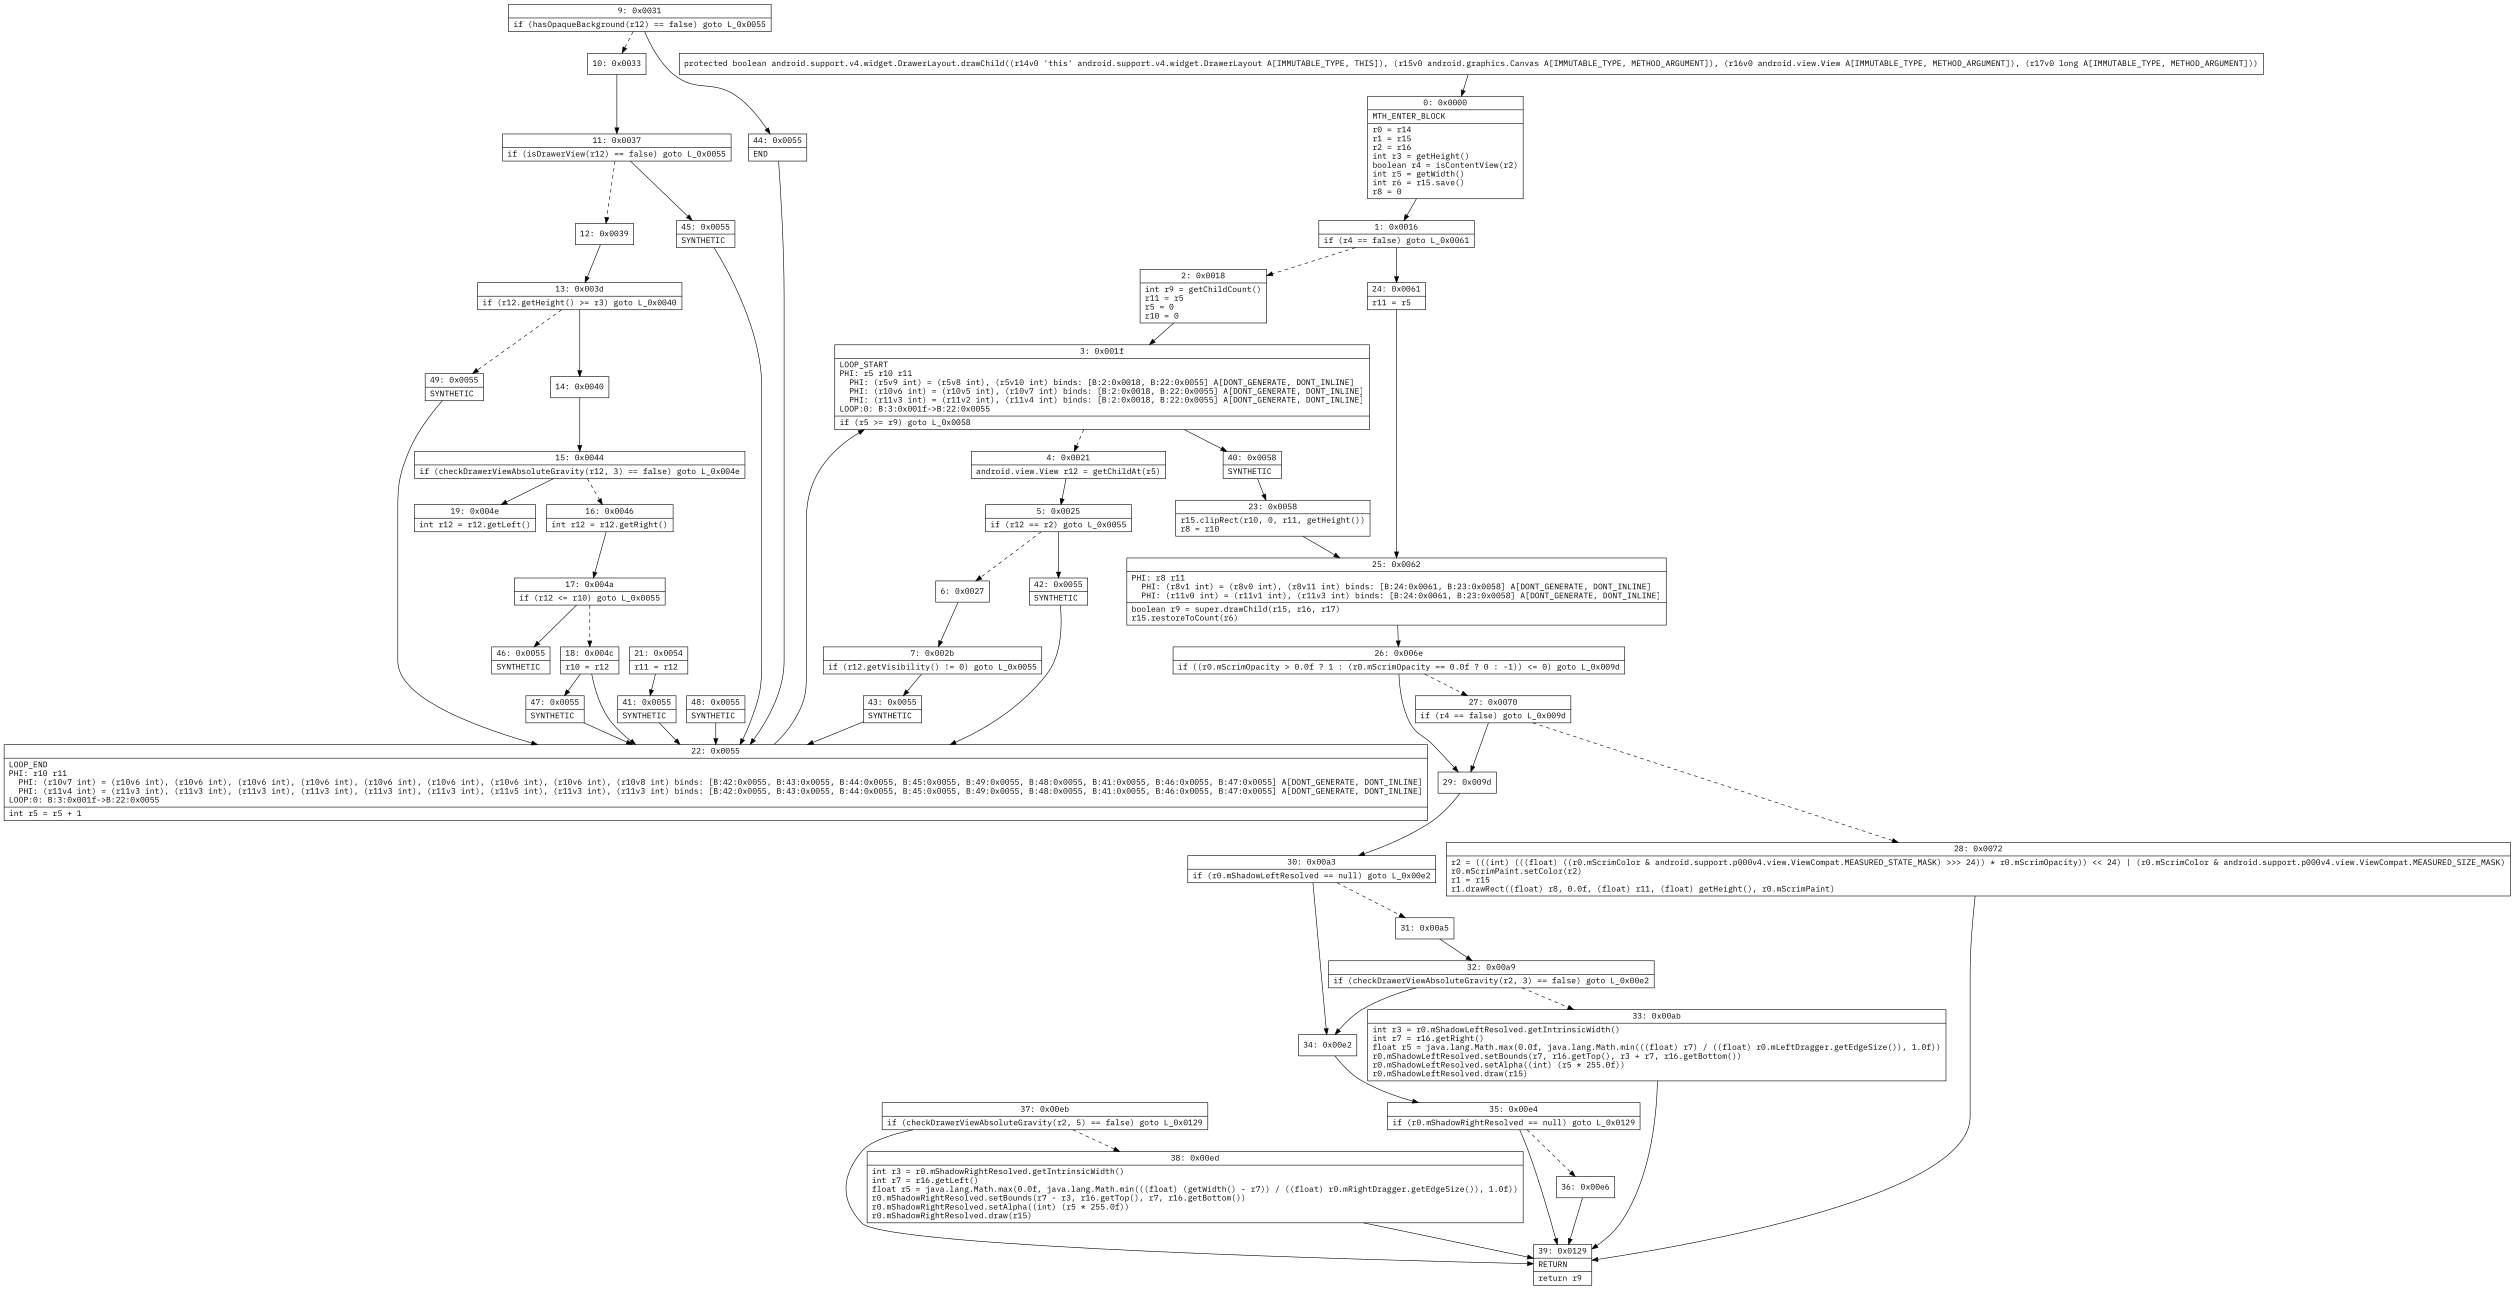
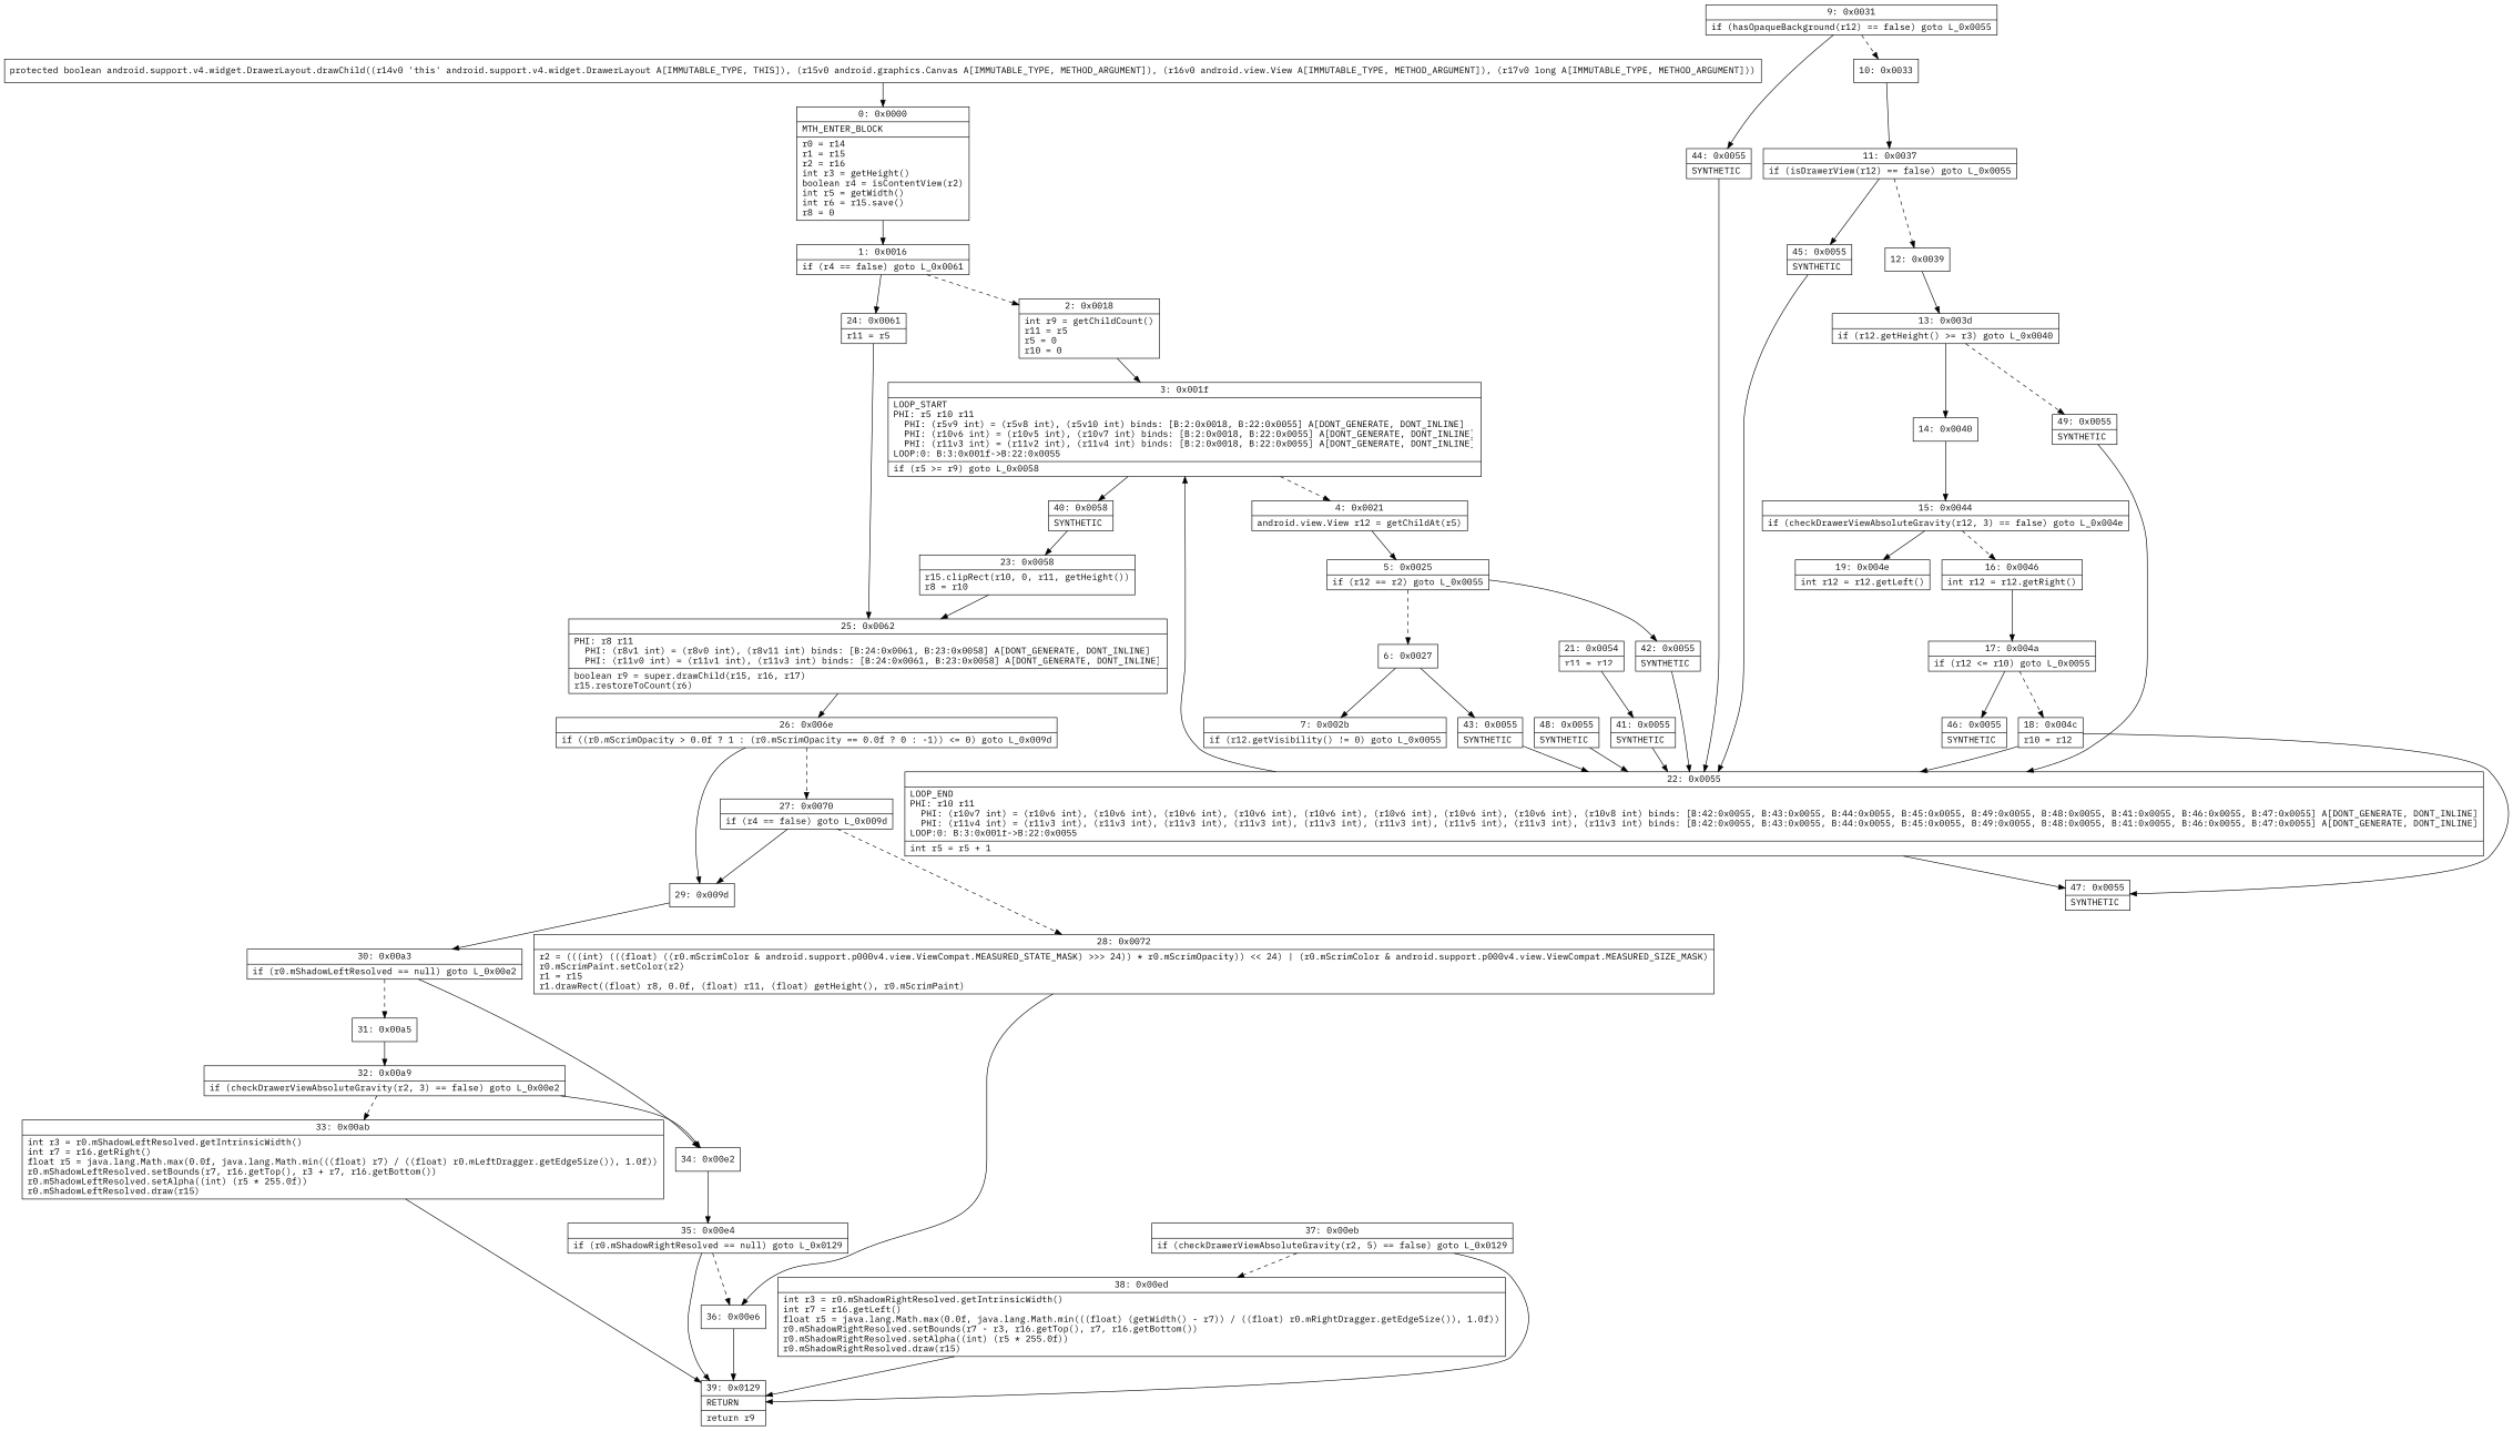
  digraph {
    fontname="IBM Plex Mono"
    node [fontname="IBM Plex Mono" shape=record]
    edge [fontname="IBM Plex Mono"]
    n1 [label="{0\:\ 0x0000|MTH_ENTER_BLOCK\l|r0 = r14\lr1 = r15\lr2 = r16\lint r3 = getHeight()\lboolean r4 = isContentView(r2)\lint r5 = getWidth()\lint r6 = r15.save()\lr8 = 0\l}"]
    n2 [label="{1\:\ 0x0016|if (r4 == false) goto L_0x0061\l}"]
    n3 [label="{2\:\ 0x0018|int r9 = getChildCount()\lr11 = r5\lr5 = 0\lr10 = 0\l}"]
    n4 [label="{24\:\ 0x0061|r11 = r5\l}"]
    n5 [label="{3\:\ 0x001f|LOOP_START\lPHI: r5 r10 r11 \l  PHI: (r5v9 int) = (r5v8 int), (r5v10 int) binds: [B:2:0x0018, B:22:0x0055] A[DONT_GENERATE, DONT_INLINE]\l  PHI: (r10v6 int) = (r10v5 int), (r10v7 int) binds: [B:2:0x0018, B:22:0x0055] A[DONT_GENERATE, DONT_INLINE]\l  PHI: (r11v3 int) = (r11v2 int), (r11v4 int) binds: [B:2:0x0018, B:22:0x0055] A[DONT_GENERATE, DONT_INLINE]\lLOOP:0: B:3:0x001f\-\>B:22:0x0055\l|if (r5 \>= r9) goto L_0x0058\l}"]
    n6 [label="{25\:\ 0x0062|PHI: r8 r11 \l  PHI: (r8v1 int) = (r8v0 int), (r8v11 int) binds: [B:24:0x0061, B:23:0x0058] A[DONT_GENERATE, DONT_INLINE]\l  PHI: (r11v0 int) = (r11v1 int), (r11v3 int) binds: [B:24:0x0061, B:23:0x0058] A[DONT_GENERATE, DONT_INLINE]\l|boolean r9 = super.drawChild(r15, r16, r17)\lr15.restoreToCount(r6)\l}"]
    n7 [label="{4\:\ 0x0021|android.view.View r12 = getChildAt(r5)\l}"]
    n8 [label="{40\:\ 0x0058|SYNTHETIC\l}"]
    n9 [label="{5\:\ 0x0025|if (r12 == r2) goto L_0x0055\l}"]
    n10 [label="{23\:\ 0x0058|r15.clipRect(r10, 0, r11, getHeight())\lr8 = r10\l}"]
    n11 [label="{6\:\ 0x0027}"]
    n12 [label="{42\:\ 0x0055|SYNTHETIC\l}"]
    n13 [label="{7\:\ 0x002b|if (r12.getVisibility() != 0) goto L_0x0055\l}"]
    n14 [label="{22\:\ 0x0055|LOOP_END\lPHI: r10 r11 \l  PHI: (r10v7 int) = (r10v6 int), (r10v6 int), (r10v6 int), (r10v6 int), (r10v6 int), (r10v6 int), (r10v6 int), (r10v6 int), (r10v8 int) binds: [B:42:0x0055, B:43:0x0055, B:44:0x0055, B:45:0x0055, B:49:0x0055, B:48:0x0055, B:41:0x0055, B:46:0x0055, B:47:0x0055] A[DONT_GENERATE, DONT_INLINE]\l  PHI: (r11v4 int) = (r11v3 int), (r11v3 int), (r11v3 int), (r11v3 int), (r11v3 int), (r11v3 int), (r11v5 int), (r11v3 int), (r11v3 int) binds: [B:42:0x0055, B:43:0x0055, B:44:0x0055, B:45:0x0055, B:49:0x0055, B:48:0x0055, B:41:0x0055, B:46:0x0055, B:47:0x0055] A[DONT_GENERATE, DONT_INLINE]\lLOOP:0: B:3:0x001f\-\>B:22:0x0055\l|int r5 = r5 + 1\l}"]
    n15 [label="{43\:\ 0x0055|SYNTHETIC\l}"]
    n16 [label="{9\:\ 0x0031|if (hasOpaqueBackground(r12) == false) goto L_0x0055\l}"]
    n17 [label="{10\:\ 0x0033}"]
-   n18 [label="{44\:\ 0x0055|END\l}"]
+   n18 [label="{44\:\ 0x0055|SYNTHETIC\l}"]
    n19 [label="{11\:\ 0x0037|if (isDrawerView(r12) == false) goto L_0x0055\l}"]
    n20 [label="{12\:\ 0x0039}"]
    n21 [label="{45\:\ 0x0055|SYNTHETIC\l}"]
    n22 [label="{13\:\ 0x003d|if (r12.getHeight() \>= r3) goto L_0x0040\l}"]
    n23 [label="{14\:\ 0x0040}"]
    n24 [label="{49\:\ 0x0055|SYNTHETIC\l}"]
    n25 [label="{15\:\ 0x0044|if (checkDrawerViewAbsoluteGravity(r12, 3) == false) goto L_0x004e\l}"]
    n26 [label="{16\:\ 0x0046|int r12 = r12.getRight()\l}"]
    n27 [label="{19\:\ 0x004e|int r12 = r12.getLeft()\l}"]
    n28 [label="{17\:\ 0x004a|if (r12 \<= r10) goto L_0x0055\l}"]
    n29 [label="{18\:\ 0x004c|r10 = r12\l}"]
    n30 [label="{46\:\ 0x0055|SYNTHETIC\l}"]
    n31 [label="{47\:\ 0x0055|SYNTHETIC\l}"]
    n32 [label="{21\:\ 0x0054|r11 = r12\l}"]
    n33 [label="{41\:\ 0x0055|SYNTHETIC\l}"]
    n34 [label="{48\:\ 0x0055|SYNTHETIC\l}"]
    n35 [label="{26\:\ 0x006e|if ((r0.mScrimOpacity \> 0.0f ? 1 : (r0.mScrimOpacity == 0.0f ? 0 : \-1)) \<= 0) goto L_0x009d\l}"]
    n36 [label="{27\:\ 0x0070|if (r4 == false) goto L_0x009d\l}"]
    n37 [label="{29\:\ 0x009d}"]
    n38 [label="{28\:\ 0x0072|r2 = (((int) (((float) ((r0.mScrimColor & android.support.p000v4.view.ViewCompat.MEASURED_STATE_MASK) \>\>\> 24)) * r0.mScrimOpacity)) \<\< 24) \| (r0.mScrimColor & android.support.p000v4.view.ViewCompat.MEASURED_SIZE_MASK)\lr0.mScrimPaint.setColor(r2)\lr1 = r15\lr1.drawRect((float) r8, 0.0f, (float) r11, (float) getHeight(), r0.mScrimPaint)\l}"]
    n39 [label="{30\:\ 0x00a3|if (r0.mShadowLeftResolved == null) goto L_0x00e2\l}"]
    n40 [label="{39\:\ 0x0129|RETURN\l|return r9\l}"]
    n41 [label="{31\:\ 0x00a5}"]
    n42 [label="{34\:\ 0x00e2}"]
    n43 [label="{32\:\ 0x00a9|if (checkDrawerViewAbsoluteGravity(r2, 3) == false) goto L_0x00e2\l}"]
    n44 [label="{35\:\ 0x00e4|if (r0.mShadowRightResolved == null) goto L_0x0129\l}"]
    n45 [label="{33\:\ 0x00ab|int r3 = r0.mShadowLeftResolved.getIntrinsicWidth()\lint r7 = r16.getRight()\lfloat r5 = java.lang.Math.max(0.0f, java.lang.Math.min(((float) r7) \/ ((float) r0.mLeftDragger.getEdgeSize()), 1.0f))\lr0.mShadowLeftResolved.setBounds(r7, r16.getTop(), r3 + r7, r16.getBottom())\lr0.mShadowLeftResolved.setAlpha((int) (r5 * 255.0f))\lr0.mShadowLeftResolved.draw(r15)\l}"]
    n46 [label="{36\:\ 0x00e6}"]
    n47 [label="{37\:\ 0x00eb|if (checkDrawerViewAbsoluteGravity(r2, 5) == false) goto L_0x0129\l}"]
    n48 [label="{38\:\ 0x00ed|int r3 = r0.mShadowRightResolved.getIntrinsicWidth()\lint r7 = r16.getLeft()\lfloat r5 = java.lang.Math.max(0.0f, java.lang.Math.min(((float) (getWidth() \- r7)) \/ ((float) r0.mRightDragger.getEdgeSize()), 1.0f))\lr0.mShadowRightResolved.setBounds(r7 \- r3, r16.getTop(), r7, r16.getBottom())\lr0.mShadowRightResolved.setAlpha((int) (r5 * 255.0f))\lr0.mShadowRightResolved.draw(r15)\l}"]
    n49 [label="{protected boolean android.support.v4.widget.DrawerLayout.drawChild((r14v0 'this' android.support.v4.widget.DrawerLayout A[IMMUTABLE_TYPE, THIS]), (r15v0 android.graphics.Canvas A[IMMUTABLE_TYPE, METHOD_ARGUMENT]), (r16v0 android.view.View A[IMMUTABLE_TYPE, METHOD_ARGUMENT]), (r17v0 long A[IMMUTABLE_TYPE, METHOD_ARGUMENT])) }"]
    n1 -> n2
    n2 -> n3 [style=dashed]
    n2 -> n4
    n3 -> n5
    n4 -> n6
    n5 -> n7 [style=dashed]
    n5 -> n8
    n6 -> n35
    n7 -> n9
    n8 -> n10
    n9 -> n11 [style=dashed]
    n9 -> n12
    n10 -> n6
    n11 -> n13
    n12 -> n14
-   n13 -> n15
+   n11 -> n15
    n14 -> n5
    n15 -> n14
    n16 -> n17 [style=dashed]
    n16 -> n18
    n17 -> n19
    n18 -> n14
    n19 -> n20 [style=dashed]
    n19 -> n21
    n20 -> n22
    n21 -> n14
    n22 -> n23
    n22 -> n24 [style=dashed]
    n23 -> n25
    n24 -> n14
    n25 -> n26 [style=dashed]
    n25 -> n27
    n26 -> n28
    n28 -> n29 [style=dashed]
    n28 -> n30
    n29 -> n14
    n29 -> n31
-   n31 -> n14
+   n14 -> n31
    n32 -> n33
    n33 -> n14
    n34 -> n14
    n35 -> n36 [style=dashed]
    n35 -> n37
    n36 -> n37
    n36 -> n38 [style=dashed]
    n37 -> n39
-   n38 -> n40
+   n38 -> n46
    n39 -> n41 [style=dashed]
    n39 -> n42
    n41 -> n43
    n42 -> n44
    n43 -> n42
    n43 -> n45 [style=dashed]
    n44 -> n40
    n44 -> n46 [style=dashed]
    n45 -> n40
    n46 -> n40
    n47 -> n40
    n47 -> n48 [style=dashed]
    n48 -> n40
    n49 -> n1
  }
